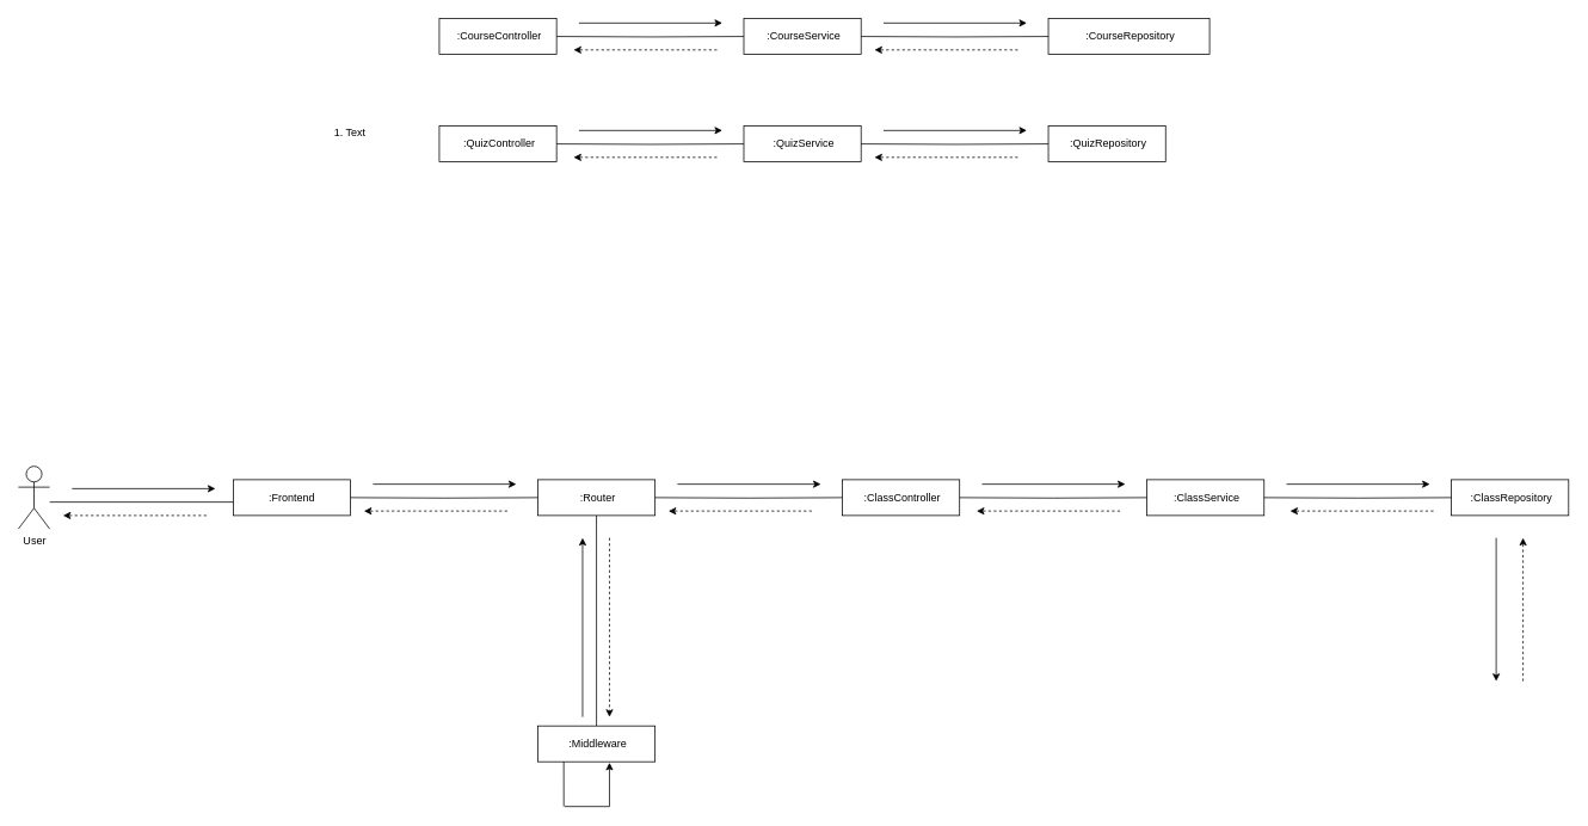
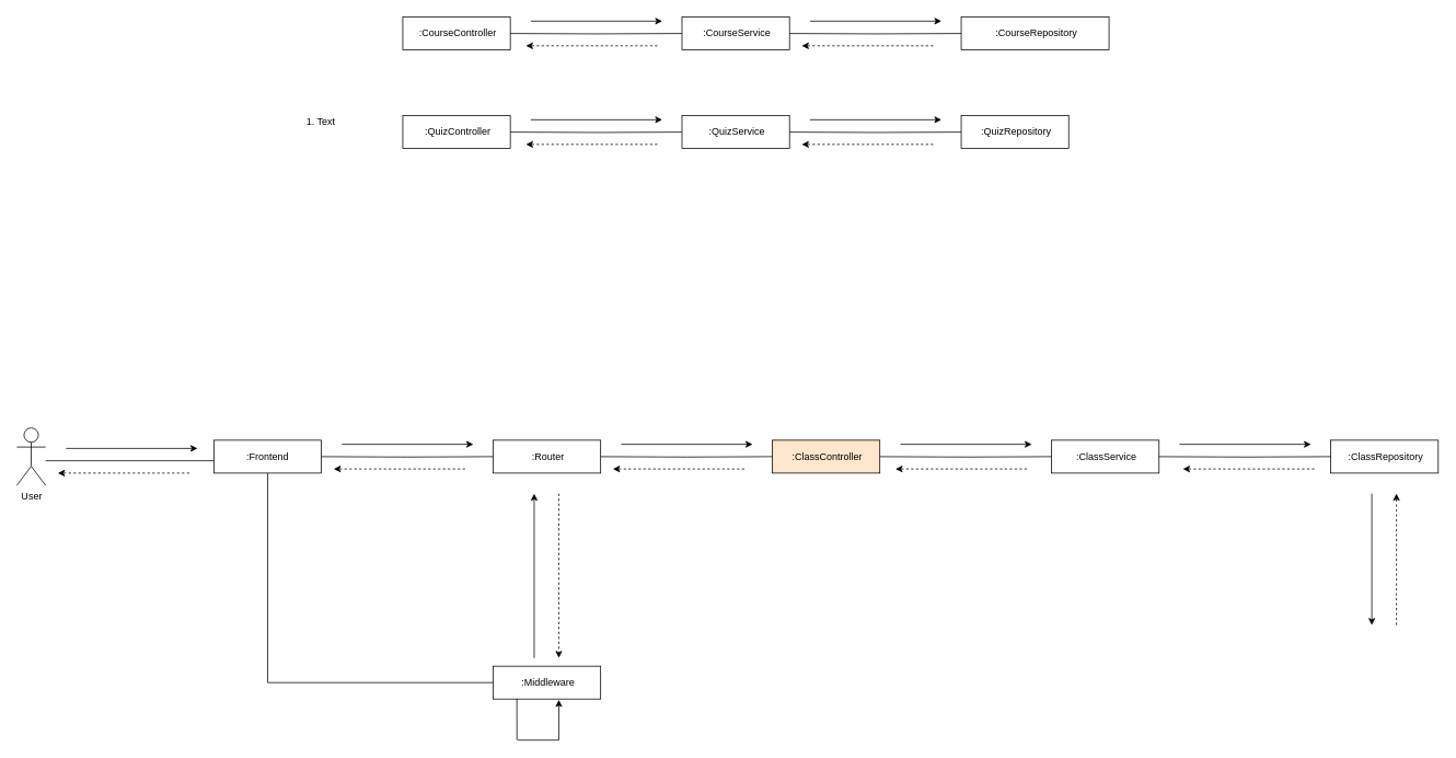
  <mxCell id="0" />
  <mxCell id="1" parent="0" />
  <mxCell id="2" style="edgeStyle=orthogonalEdgeStyle;rounded=0;orthogonalLoop=1;jettySize=auto;html=1;entryX=0;entryY=0.5;entryDx=0;entryDy=0;endArrow=none;startFill=0;" parent="1" edge="1"><mxGeometry relative="1" as="geometry"><mxPoint x="55" y="560" as="sourcePoint" /><mxPoint x="260" y="560" as="targetPoint" /></mxGeometry></mxCell>
  <mxCell id="3" value="User" style="shape=umlActor;verticalLabelPosition=bottom;verticalAlign=top;html=1;outlineConnect=0;" parent="1" vertex="1"><mxGeometry x="20" y="520" width="35" height="70" as="geometry" /></mxCell>
  <mxCell id="4" value=":Frontend" style="rounded=0;whiteSpace=wrap;html=1;" parent="1" vertex="1"><mxGeometry x="260" y="535" width="130.91" height="40" as="geometry" /></mxCell>
  <mxCell id="5" value="" style="endArrow=classic;html=1;rounded=0;" parent="1" edge="1"><mxGeometry width="50" height="50" relative="1" as="geometry"><mxPoint x="80" y="545" as="sourcePoint" /><mxPoint x="240" y="545" as="targetPoint" /></mxGeometry></mxCell>
  <mxCell id="6" value="" style="endArrow=classic;html=1;rounded=0;dashed=1;" parent="1" edge="1"><mxGeometry width="50" height="50" relative="1" as="geometry"><mxPoint x="230" y="575" as="sourcePoint" /><mxPoint x="70" y="575" as="targetPoint" /></mxGeometry></mxCell>
  <mxCell id="7" value="&amp;nbsp;:Router" style="rounded=0;whiteSpace=wrap;html=1;" parent="1" vertex="1"><mxGeometry x="600" y="535" width="130.91" height="40" as="geometry" /></mxCell>
  <mxCell id="8" style="edgeStyle=orthogonalEdgeStyle;rounded=0;orthogonalLoop=1;jettySize=auto;html=1;entryX=0;entryY=0.5;entryDx=0;entryDy=0;endArrow=none;startFill=0;" parent="1" target="7" edge="1"><mxGeometry relative="1" as="geometry"><mxPoint x="390.91" y="555" as="sourcePoint" /><mxPoint x="595.91" y="555" as="targetPoint" /></mxGeometry></mxCell>
  <mxCell id="9" value="" style="endArrow=classic;html=1;rounded=0;" parent="1" edge="1"><mxGeometry width="50" height="50" relative="1" as="geometry"><mxPoint x="415.91" y="540" as="sourcePoint" /><mxPoint x="575.91" y="540" as="targetPoint" /></mxGeometry></mxCell>
  <mxCell id="10" value="" style="endArrow=classic;html=1;rounded=0;dashed=1;" parent="1" edge="1"><mxGeometry width="50" height="50" relative="1" as="geometry"><mxPoint x="565.91" y="570" as="sourcePoint" /><mxPoint x="405.91" y="570" as="targetPoint" /></mxGeometry></mxCell>
  <mxCell id="11" value="&amp;nbsp;" style="text;whiteSpace=wrap;html=1;" parent="1" vertex="1"><mxGeometry x="500" y="520" width="40" height="40" as="geometry" /></mxCell>
- <mxCell id="12" value="&amp;nbsp;:ClassController" style="rounded=0;whiteSpace=wrap;html=1;" parent="1" vertex="1"><mxGeometry x="940" y="535" width="130.91" height="40" as="geometry" /></mxCell>
+ <mxCell id="12" value="&amp;nbsp;:ClassController" style="rounded=0;whiteSpace=wrap;html=1;fillColor=#ffe6cc;" parent="1" vertex="1"><mxGeometry x="940" y="535" width="130.91" height="40" as="geometry" /></mxCell>
  <mxCell id="13" style="edgeStyle=orthogonalEdgeStyle;rounded=0;orthogonalLoop=1;jettySize=auto;html=1;entryX=0;entryY=0.5;entryDx=0;entryDy=0;endArrow=none;startFill=0;" parent="1" target="12" edge="1"><mxGeometry relative="1" as="geometry"><mxPoint x="730.91" y="555" as="sourcePoint" /><mxPoint x="935.91" y="555" as="targetPoint" /></mxGeometry></mxCell>
  <mxCell id="14" value="" style="endArrow=classic;html=1;rounded=0;" parent="1" edge="1"><mxGeometry width="50" height="50" relative="1" as="geometry"><mxPoint x="755.91" y="540" as="sourcePoint" /><mxPoint x="915.91" y="540" as="targetPoint" /></mxGeometry></mxCell>
  <mxCell id="15" value="" style="endArrow=classic;html=1;rounded=0;dashed=1;" parent="1" edge="1"><mxGeometry width="50" height="50" relative="1" as="geometry"><mxPoint x="905.91" y="570" as="sourcePoint" /><mxPoint x="745.91" y="570" as="targetPoint" /></mxGeometry></mxCell>
  <mxCell id="16" value="&amp;nbsp;:ClassService" style="rounded=0;whiteSpace=wrap;html=1;" parent="1" vertex="1"><mxGeometry x="1280" y="535" width="130.91" height="40" as="geometry" /></mxCell>
  <mxCell id="17" style="edgeStyle=orthogonalEdgeStyle;rounded=0;orthogonalLoop=1;jettySize=auto;html=1;entryX=0;entryY=0.5;entryDx=0;entryDy=0;endArrow=none;startFill=0;" parent="1" target="16" edge="1"><mxGeometry relative="1" as="geometry"><mxPoint x="1070.91" y="555" as="sourcePoint" /><mxPoint x="1275.91" y="555" as="targetPoint" /></mxGeometry></mxCell>
  <mxCell id="18" value="" style="endArrow=classic;html=1;rounded=0;" parent="1" edge="1"><mxGeometry width="50" height="50" relative="1" as="geometry"><mxPoint x="1095.91" y="540" as="sourcePoint" /><mxPoint x="1255.91" y="540" as="targetPoint" /></mxGeometry></mxCell>
  <mxCell id="19" value="" style="endArrow=classic;html=1;rounded=0;dashed=1;" parent="1" edge="1"><mxGeometry width="50" height="50" relative="1" as="geometry"><mxPoint x="1250" y="570" as="sourcePoint" /><mxPoint x="1090" y="570" as="targetPoint" /></mxGeometry></mxCell>
  <mxCell id="20" value="&amp;nbsp;:ClassRepository" style="rounded=0;whiteSpace=wrap;html=1;" parent="1" vertex="1"><mxGeometry x="1620" y="535" width="130.91" height="40" as="geometry" /></mxCell>
  <mxCell id="21" style="edgeStyle=orthogonalEdgeStyle;rounded=0;orthogonalLoop=1;jettySize=auto;html=1;entryX=0;entryY=0.5;entryDx=0;entryDy=0;endArrow=none;startFill=0;" parent="1" target="20" edge="1"><mxGeometry relative="1" as="geometry"><mxPoint x="1410.91" y="555" as="sourcePoint" /><mxPoint x="1615.91" y="555" as="targetPoint" /></mxGeometry></mxCell>
  <mxCell id="22" value="" style="endArrow=classic;html=1;rounded=0;" parent="1" edge="1"><mxGeometry width="50" height="50" relative="1" as="geometry"><mxPoint x="1435.91" y="540" as="sourcePoint" /><mxPoint x="1595.91" y="540" as="targetPoint" /></mxGeometry></mxCell>
  <mxCell id="23" value="" style="endArrow=classic;html=1;rounded=0;dashed=1;" parent="1" edge="1"><mxGeometry width="50" height="50" relative="1" as="geometry"><mxPoint x="1600" y="570" as="sourcePoint" /><mxPoint x="1440" y="570" as="targetPoint" /></mxGeometry></mxCell>
- <mxCell id="24" style="edgeStyle=orthogonalEdgeStyle;rounded=0;orthogonalLoop=1;jettySize=auto;html=1;entryX=0.5;entryY=1;entryDx=0;entryDy=0;endArrow=none;startFill=0;" parent="1" source="25" target="7" edge="1"><mxGeometry relative="1" as="geometry" /></mxCell>
+ <mxCell id="24" style="edgeStyle=orthogonalEdgeStyle;rounded=0;orthogonalLoop=1;jettySize=auto;html=1;endArrow=none;startFill=0;" parent="1" source="25" target="4" edge="1"><mxGeometry relative="1" as="geometry" /></mxCell>
  <mxCell id="25" value="&amp;nbsp;:Middleware" style="rounded=0;whiteSpace=wrap;html=1;" parent="1" vertex="1"><mxGeometry x="600" y="810" width="130.91" height="40" as="geometry" /></mxCell>
  <mxCell id="26" value="" style="endArrow=classic;html=1;rounded=0;" parent="1" edge="1"><mxGeometry width="50" height="50" relative="1" as="geometry"><mxPoint x="650" y="800" as="sourcePoint" /><mxPoint x="650" y="600" as="targetPoint" /></mxGeometry></mxCell>
  <mxCell id="27" value="" style="endArrow=classic;html=1;rounded=0;dashed=1;" parent="1" edge="1"><mxGeometry width="50" height="50" relative="1" as="geometry"><mxPoint x="680" y="600" as="sourcePoint" /><mxPoint x="680" y="800" as="targetPoint" /></mxGeometry></mxCell>
  <mxCell id="28" value="" style="endArrow=none;html=1;rounded=0;entryX=0.221;entryY=0.995;entryDx=0;entryDy=0;entryPerimeter=0;" parent="1" target="25" edge="1"><mxGeometry width="50" height="50" relative="1" as="geometry"><mxPoint x="629" y="900" as="sourcePoint" /><mxPoint x="630" y="850" as="targetPoint" /></mxGeometry></mxCell>
  <mxCell id="29" value="" style="endArrow=classic;html=1;rounded=0;" parent="1" edge="1"><mxGeometry width="50" height="50" relative="1" as="geometry"><mxPoint x="680" y="900" as="sourcePoint" /><mxPoint x="680" y="851" as="targetPoint" /></mxGeometry></mxCell>
  <mxCell id="30" value="" style="endArrow=none;html=1;rounded=0;" parent="1" edge="1"><mxGeometry width="50" height="50" relative="1" as="geometry"><mxPoint x="630" y="900" as="sourcePoint" /><mxPoint x="680" y="900" as="targetPoint" /></mxGeometry></mxCell>
  <mxCell id="31" value="" style="endArrow=classic;html=1;rounded=0;" parent="1" edge="1"><mxGeometry width="50" height="50" relative="1" as="geometry"><mxPoint x="1670" y="600" as="sourcePoint" /><mxPoint x="1670" y="760" as="targetPoint" /></mxGeometry></mxCell>
  <mxCell id="32" value="" style="endArrow=classic;html=1;rounded=0;dashed=1;" parent="1" edge="1"><mxGeometry width="50" height="50" relative="1" as="geometry"><mxPoint x="1700" y="760" as="sourcePoint" /><mxPoint x="1700" y="600" as="targetPoint" /></mxGeometry></mxCell>
  <mxCell id="33" value="&amp;nbsp;:CourseController" style="rounded=0;whiteSpace=wrap;html=1;" parent="1" vertex="1"><mxGeometry x="490" y="20" width="130.91" height="40" as="geometry" /></mxCell>
  <mxCell id="34" value="&amp;nbsp;:CourseService" style="rounded=0;whiteSpace=wrap;html=1;" parent="1" vertex="1"><mxGeometry x="830" y="20" width="130.91" height="40" as="geometry" /></mxCell>
  <mxCell id="35" style="edgeStyle=orthogonalEdgeStyle;rounded=0;orthogonalLoop=1;jettySize=auto;html=1;entryX=0;entryY=0.5;entryDx=0;entryDy=0;endArrow=none;startFill=0;" parent="1" target="34" edge="1"><mxGeometry relative="1" as="geometry"><mxPoint x="620.91" y="40" as="sourcePoint" /><mxPoint x="825.91" y="40" as="targetPoint" /></mxGeometry></mxCell>
  <mxCell id="36" value="" style="endArrow=classic;html=1;rounded=0;" parent="1" edge="1"><mxGeometry width="50" height="50" relative="1" as="geometry"><mxPoint x="645.91" y="25" as="sourcePoint" /><mxPoint x="805.91" y="25" as="targetPoint" /></mxGeometry></mxCell>
  <mxCell id="37" value="" style="endArrow=classic;html=1;rounded=0;dashed=1;" parent="1" edge="1"><mxGeometry width="50" height="50" relative="1" as="geometry"><mxPoint x="800" y="55" as="sourcePoint" /><mxPoint x="640" y="55" as="targetPoint" /></mxGeometry></mxCell>
  <mxCell id="38" value="&amp;nbsp;:CourseRepository" style="rounded=0;whiteSpace=wrap;html=1;" parent="1" vertex="1"><mxGeometry x="1170" y="20" width="180" height="40" as="geometry" /></mxCell>
  <mxCell id="39" style="edgeStyle=orthogonalEdgeStyle;rounded=0;orthogonalLoop=1;jettySize=auto;html=1;entryX=0;entryY=0.5;entryDx=0;entryDy=0;endArrow=none;startFill=0;" parent="1" target="38" edge="1"><mxGeometry relative="1" as="geometry"><mxPoint x="960.91" y="40" as="sourcePoint" /><mxPoint x="1165.91" y="40" as="targetPoint" /></mxGeometry></mxCell>
  <mxCell id="40" value="" style="endArrow=classic;html=1;rounded=0;" parent="1" edge="1"><mxGeometry width="50" height="50" relative="1" as="geometry"><mxPoint x="985.91" y="25" as="sourcePoint" /><mxPoint x="1145.91" y="25" as="targetPoint" /></mxGeometry></mxCell>
  <mxCell id="41" value="" style="endArrow=classic;html=1;rounded=0;dashed=1;" parent="1" edge="1"><mxGeometry width="50" height="50" relative="1" as="geometry"><mxPoint x="1135.91" y="55" as="sourcePoint" /><mxPoint x="975.91" y="55" as="targetPoint" /></mxGeometry></mxCell>
  <mxCell id="42" value="&amp;nbsp;:QuizController" style="rounded=0;whiteSpace=wrap;html=1;" parent="1" vertex="1"><mxGeometry x="490" y="140" width="130.91" height="40" as="geometry" /></mxCell>
  <mxCell id="43" value="&amp;nbsp;:QuizService" style="rounded=0;whiteSpace=wrap;html=1;" parent="1" vertex="1"><mxGeometry x="830" y="140" width="130.91" height="40" as="geometry" /></mxCell>
  <mxCell id="44" style="edgeStyle=orthogonalEdgeStyle;rounded=0;orthogonalLoop=1;jettySize=auto;html=1;entryX=0;entryY=0.5;entryDx=0;entryDy=0;endArrow=none;startFill=0;" parent="1" target="43" edge="1"><mxGeometry relative="1" as="geometry"><mxPoint x="620.91" y="160" as="sourcePoint" /><mxPoint x="825.91" y="160" as="targetPoint" /></mxGeometry></mxCell>
  <mxCell id="45" value="" style="endArrow=classic;html=1;rounded=0;" parent="1" edge="1"><mxGeometry width="50" height="50" relative="1" as="geometry"><mxPoint x="645.91" y="145" as="sourcePoint" /><mxPoint x="805.91" y="145" as="targetPoint" /></mxGeometry></mxCell>
  <mxCell id="46" value="" style="endArrow=classic;html=1;rounded=0;dashed=1;" parent="1" edge="1"><mxGeometry width="50" height="50" relative="1" as="geometry"><mxPoint x="800" y="175" as="sourcePoint" /><mxPoint x="640" y="175" as="targetPoint" /></mxGeometry></mxCell>
  <mxCell id="47" value="&amp;nbsp;:QuizRepository" style="rounded=0;whiteSpace=wrap;html=1;" parent="1" vertex="1"><mxGeometry x="1170" y="140" width="130.91" height="40" as="geometry" /></mxCell>
  <mxCell id="48" style="edgeStyle=orthogonalEdgeStyle;rounded=0;orthogonalLoop=1;jettySize=auto;html=1;entryX=0;entryY=0.5;entryDx=0;entryDy=0;endArrow=none;startFill=0;" parent="1" target="47" edge="1"><mxGeometry relative="1" as="geometry"><mxPoint x="960.91" y="160" as="sourcePoint" /><mxPoint x="1165.91" y="160" as="targetPoint" /></mxGeometry></mxCell>
  <mxCell id="49" value="" style="endArrow=classic;html=1;rounded=0;" parent="1" edge="1"><mxGeometry width="50" height="50" relative="1" as="geometry"><mxPoint x="985.91" y="145" as="sourcePoint" /><mxPoint x="1145.91" y="145" as="targetPoint" /></mxGeometry></mxCell>
  <mxCell id="50" value="" style="endArrow=classic;html=1;rounded=0;dashed=1;" parent="1" edge="1"><mxGeometry width="50" height="50" relative="1" as="geometry"><mxPoint x="1135.91" y="175" as="sourcePoint" /><mxPoint x="975.91" y="175" as="targetPoint" /></mxGeometry></mxCell>
  <mxCell id="51" value="&lt;div&gt;1. Text&lt;/div&gt;&lt;div&gt;&lt;br&gt;&lt;/div&gt;" style="text;html=1;align=center;verticalAlign=middle;resizable=0;points=[];autosize=1;strokeColor=none;fillColor=none;" parent="1" vertex="1"><mxGeometry x="360" y="135" width="60" height="40" as="geometry" /></mxCell>
